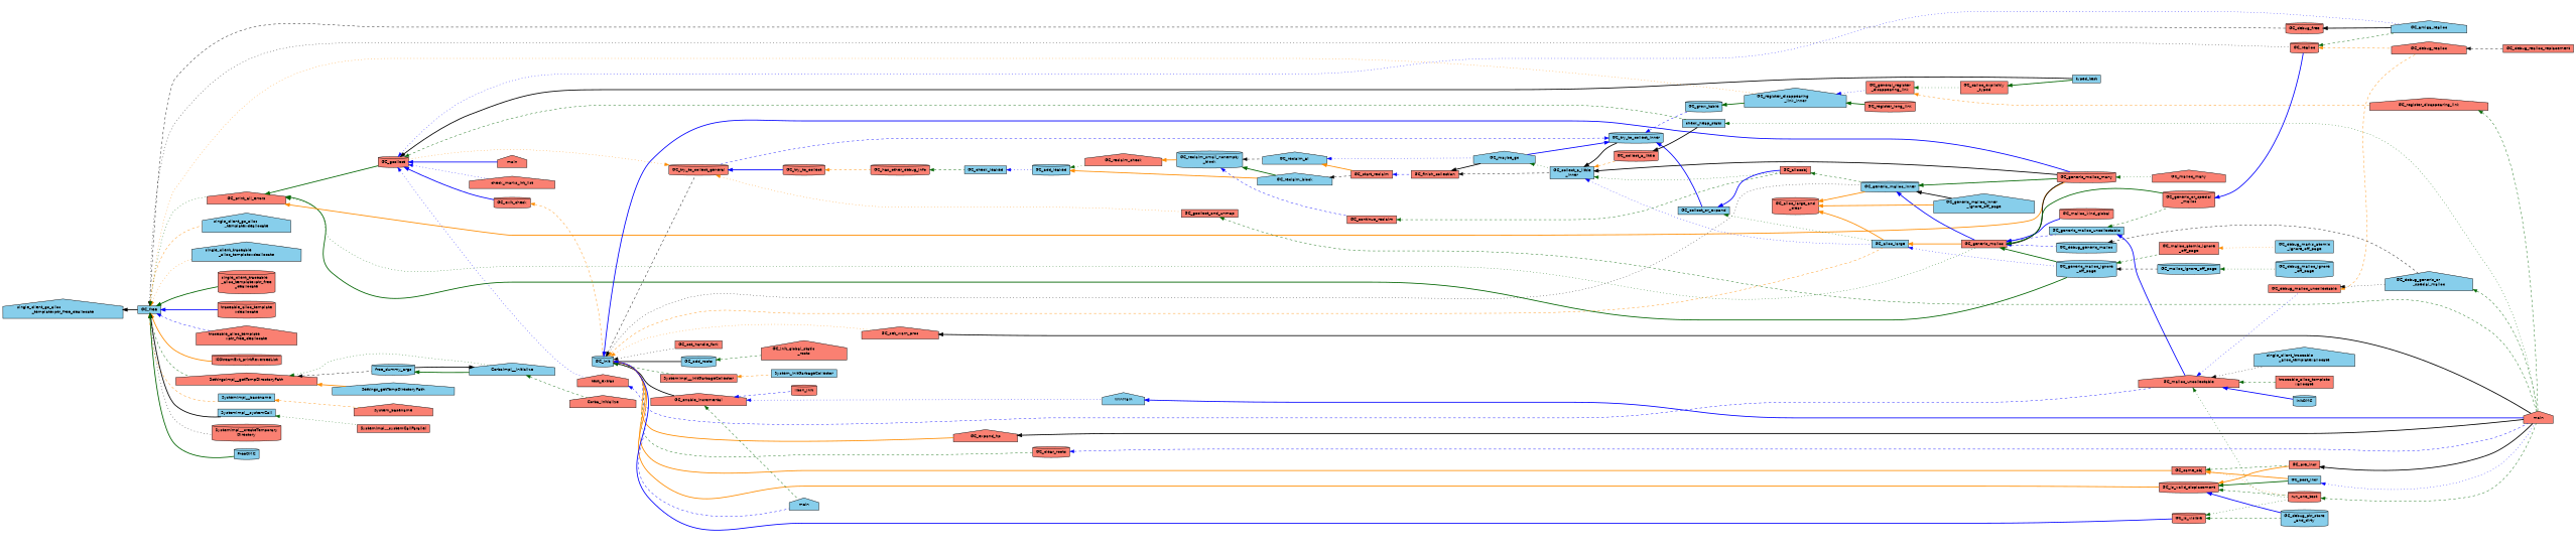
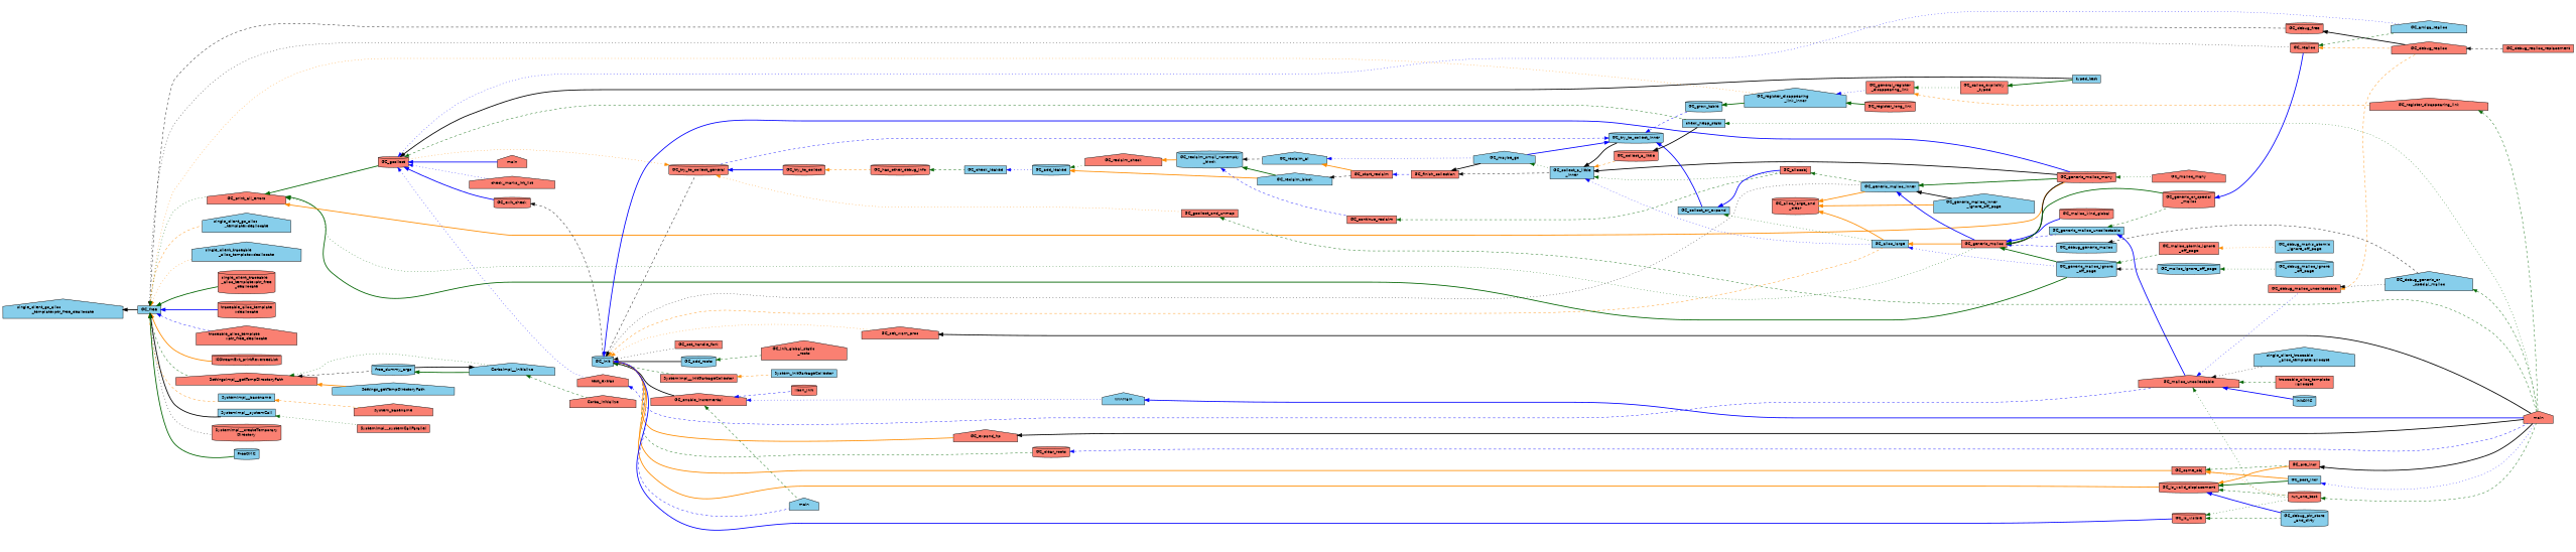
  digraph {
    rankdir=LR
    node [color=black fillcolor=salmon fontname=Helvetica fontsize=10 shape=cylinder style=filled]
    edge [color=darkgreen dir=back fontname=Helvetica fontsize=10 labelfontname=Helvetica labelfontsize=10 style=bold]
    n1 [fillcolor=skyblue fontcolor=black height=0.2 label=GC_free shape=box width=0.4]
    n2 [height=0.2 label=GC_debug_free width=0.4]
    n3 [fillcolor=skyblue height=0.2 label="GC_register_disappearing\l_link_inner" shape=house width=0.4]
    n4 [fillcolor=skyblue height=0.2 label="single_client_gc_alloc\l_template::deallocate" shape=house width=0.4]
    n5 [fillcolor=skyblue height=0.2 label="single_client_traceable\l_alloc_template::deallocate" shape=house width=0.4]
    n6 [height=0.2 label="single_client_traceable\l_alloc_template::ptr_free\l_deallocate" width=0.4]
    n7 [height=0.2 label="traceable_alloc_template\l::deallocate" width=0.4]
    n8 [height=0.2 label="traceable_alloc_template\l::ptr_free_deallocate" shape=house width=0.4]
    n9 [height=0.2 label=GC_realloc width=0.4]
    n10 [height=0.2 label=GC_print_all_errors shape=house width=0.4]
    n11 [height=0.2 label=IOStreamExt_printReversedList width=0.4]
    n12 [height=0.2 label=SettingsImpl__getTempDirectoryPath shape=house width=0.4]
    n13 [fillcolor=skyblue height=0.2 label=SystemImpl__basename shape=box width=0.4]
    n14 [fillcolor=skyblue height=0.2 label=SystemImpl__systemCall shape=box width=0.4]
    n15 [height=0.2 label="SystemImpl__createTemporary\lDirectory" width=0.4]
    n16 [fillcolor=skyblue height=0.2 label=FreeOMC width=0.4]
    n17 [height=0.2 label=GC_debug_realloc shape=house width=0.4]
    n18 [height=0.2 label="GC_general_register\l_disappearing_link" shape=box width=0.4]
    n19 [height=0.2 label=GC_register_long_link width=0.4]
    n20 [fillcolor=skyblue height=0.2 label="single_client_gc_alloc\l_template::ptr_free_deallocate" shape=house width=0.4]
    n21 [fillcolor=skyblue height=0.2 label=GC_amiga_realloc shape=house width=0.4]
    n22 [height=0.2 label=GC_gcollect width=0.4]
    n23 [height=0.2 label=GC_generic_malloc shape=box width=0.4]
    n24 [fillcolor=skyblue height=0.2 label="GC_generic_malloc_ignore\l_off_page" width=0.4]
    n25 [height=0.2 label=GC_generic_malloc_many width=0.4]
    n26 [fillcolor=skyblue height=0.2 label=free_dummy_args width=0.4]
    n27 [fillcolor=skyblue height=0.2 label=CorbaImpl__initialize shape=house width=0.4]
    n28 [fillcolor=skyblue height=0.2 label=Settings_getTempDirectoryPath shape=house width=0.4]
    n29 [height=0.2 label=System_basename shape=house width=0.4]
    n30 [height=0.2 label=SystemImpl__systemCallParallel shape=box width=0.4]
    n31 [height=0.2 label=GC_debug_realloc_replacement shape=box width=0.4]
    n32 [height=0.2 label=GC_register_disappearing_link shape=house width=0.4]
    n33 [height=0.2 label="GC_calloc_explicitly\l_typed" shape=box width=0.4]
    n34 [height=0.2 label=main shape=house width=0.4]
    n35 [fillcolor=skyblue height=0.2 label=typed_test shape=box width=0.4]
    n36 [height=0.2 label=GC_exit_check width=0.4]
    n37 [fillcolor=skyblue height=0.2 label=check_heap_stats shape=box width=0.4]
    n38 [height=0.2 label=test_extras shape=house width=0.4]
    n39 [height=0.2 label=main shape=house width=0.4]
    n40 [height=0.2 label=check_marks_int_list shape=house width=0.4]
    n41 [fillcolor=skyblue height=0.2 label=GC_debug_generic_malloc width=0.4]
    n42 [height=0.2 label=GC_malloc_kind_global width=0.4]
    n43 [fillcolor=skyblue height=0.2 label=GC_generic_malloc_uncollectable shape=box width=0.4]
    n44 [height=0.2 label="GC_generic_or_special\l_malloc" width=0.4]
    n45 [fillcolor=skyblue height=0.2 label=GC_malloc_ignore_off_page width=0.4]
    n46 [height=0.2 label="GC_malloc_atomic_ignore\l_off_page" shape=box width=0.4]
    n47 [height=0.2 label=GC_malloc_many shape=house width=0.4]
    n48 [fillcolor=skyblue height=0.2 label=GC_init width=0.4]
    n49 [fillcolor=skyblue height=0.2 label=main shape=house width=0.4]
    n50 [height=0.2 label=GC_set_handle_fork shape=box width=0.4]
    n51 [height=0.2 label=GC_enable_incremental shape=house width=0.4]
    n52 [height=0.2 label=GC_set_warn_proc shape=house width=0.4]
    n53 [height=0.2 label=GC_try_to_collect_general width=0.4]
    n54 [fillcolor=skyblue height=0.2 label=GC_generic_malloc_inner width=0.4]
    n55 [height=0.2 label=GC_malloc_uncollectable shape=house width=0.4]
    n56 [fillcolor=skyblue height=0.2 label=GC_alloc_large shape=box width=0.4]
    n57 [height=0.2 label=GC_expand_hp shape=house width=0.4]
    n58 [fillcolor=skyblue height=0.2 label=GC_add_roots width=0.4]
    n59 [height=0.2 label=GC_clear_roots width=0.4]
    n60 [height=0.2 label=GC_same_obj shape=box width=0.4]
    n61 [height=0.2 label=GC_is_valid_displacement width=0.4]
    n62 [height=0.2 label=GC_is_visible width=0.4]
    n63 [height=0.2 label=SystemImpl__initGarbageCollector shape=box width=0.4]
    n64 [fillcolor=skyblue height=0.2 label=WinMain shape=house width=0.4]
    n65 [height=0.2 label=libsrl_init width=0.4]
    n66 [height=0.2 label=GC_try_to_collect width=0.4]
    n67 [height=0.2 label=GC_gcollect_and_unmap shape=box width=0.4]
    n68 [fillcolor=skyblue height=0.2 label="GC_generic_malloc_inner\l_ignore_off_page" shape=house width=0.4]
    n69 [height=0.2 label=GC_debug_malloc_uncollectable shape=box width=0.4]
    n70 [fillcolor=skyblue height=0.2 label="single_client_traceable\l_alloc_template::allocate" shape=house width=0.4]
    n71 [height=0.2 label="traceable_alloc_template\l::allocate" shape=box width=0.4]
    n72 [height=0.2 label=run_one_test width=0.4]
    n73 [fillcolor=skyblue height=0.2 label=InitOMC width=0.4]
    n74 [height=0.2 label="GC_init_global_static\l_roots" shape=house width=0.4]
    n75 [height=0.2 label=GC_pre_incr shape=box width=0.4]
    n76 [fillcolor=skyblue height=0.2 label=GC_post_incr shape=box width=0.4]
    n77 [fillcolor=skyblue height=0.2 label="GC_debug_ptr_store\l_and_dirty" width=0.4]
    n78 [fillcolor=skyblue height=0.2 label=System_initGarbageCollector shape=box width=0.4]
    n79 [height=0.2 label=GC_has_other_debug_info width=0.4]
    n80 [fillcolor=skyblue height=0.2 label=GC_check_leaked shape=box width=0.4]
    n81 [fillcolor=skyblue height=0.2 label=GC_add_leaked width=0.4]
    n82 [height=0.2 label=GC_reclaim_check shape=house width=0.4]
    n83 [fillcolor=skyblue height=0.2 label=GC_reclaim_block shape=house width=0.4]
    n84 [fillcolor=skyblue height=0.2 label="GC_reclaim_small_nonempty\l_block" width=0.4]
    n85 [height=0.2 label=GC_start_reclaim shape=box width=0.4]
    n86 [height=0.2 label=GC_continue_reclaim shape=box width=0.4]
    n87 [fillcolor=skyblue height=0.2 label=GC_reclaim_all shape=house width=0.4]
    n88 [height=0.2 label=GC_allocobj shape=box width=0.4]
    n89 [fillcolor=skyblue height=0.2 label=GC_maybe_gc shape=house width=0.4]
    n90 [height=0.2 label=GC_finish_collection shape=box width=0.4]
    n91 [fillcolor=skyblue height=0.2 label="GC_collect_a_little\l_inner" shape=box width=0.4]
    n92 [fillcolor=skyblue height=0.2 label=GC_try_to_collect_inner width=0.4]
    n93 [height=0.2 label=GC_collect_a_little width=0.4]
    n94 [fillcolor=skyblue height=0.2 label=GC_collect_or_expand shape=box width=0.4]
    n95 [fillcolor=skyblue height=0.2 label=GC_grow_table width=0.4]
    n96 [fillcolor=skyblue height=0.2 label="GC_debug_generic_or\l_special_malloc" shape=house width=0.4]
    n97 [fillcolor=skyblue height=0.2 label="GC_debug_malloc_ignore\l_off_page" width=0.4]
    n98 [fillcolor=skyblue height=0.2 label="GC_debug_marks_atomic\l_ignore_off_page" shape=box width=0.4]
    n99 [height=0.2 label="GC_alloc_large_and\l_clear" width=0.4]
    n100 [height=0.2 label=Corba_initialize shape=house width=0.4]
    n1 -> n2 [color=black style=dashed]
    n1 -> n3 [color=darkorange style=dotted]
    n1 -> n4 [color=darkorange style=dashed]
    n1 -> n5 [color=darkorange style=dotted]
    n1 -> n6
    n1 -> n7 [color=blue]
    n1 -> n8 [color=blue style=dashed]
    n1 -> n9 [color=black style=dotted]
    n1 -> n10 [style=dotted]
    n1 -> n11 [color=darkorange]
    n1 -> n12 [style=dashed]
    n1 -> n13 [color=darkorange style=dashed]
    n1 -> n14 [color=black]
    n1 -> n15 [color=black style=dotted]
    n1 -> n16
-   n2 -> n21 [color=black]
+   n2 -> n17 [color=black]
    n3 -> n18 [color=blue style=dotted]
    n3 -> n19
    n9 -> n17 [color=darkorange style=dashed]
    n9 -> n21 [style=dashed]
    n10 -> n22
    n10 -> n23 [style=dotted]
    n10 -> n24
    n10 -> n25 [color=darkorange]
    n12 -> n26 [color=black style=dashed]
    n12 -> n27 [style=dotted]
    n12 -> n28 [color=darkorange]
    n13 -> n29 [color=darkorange style=dashed]
    n14 -> n30 [style=dotted]
    n17 -> n31 [color=black style=dashed]
    n18 -> n32 [color=darkorange style=dashed]
    n18 -> n33 [style=dotted]
    n20 -> n1 [color=black]
    n22 -> n21 [color=blue style=dotted]
    n22 -> n35 [color=black]
    n22 -> n36 [color=blue]
    n22 -> n37 [style=dashed]
    n22 -> n38 [color=blue style=dotted]
    n22 -> n39 [color=blue]
    n22 -> n40 [color=blue style=dotted]
    n23 -> n24
    n23 -> n25 [color=black]
    n23 -> n41 [color=blue style=dashed]
    n23 -> n42 [color=blue]
    n23 -> n43 [color=blue style=dashed]
    n23 -> n44
    n24 -> n45 [color=black style=dashed]
    n24 -> n46 [style=dashed]
    n25 -> n47 [style=dotted]
    n26 -> n27
    n27 -> n26 [color=black]
    n27 -> n100 [style=dashed]
    n32 -> n34 [style=dashed]
    n33 -> n35
-   n36 -> n48 [color=darkorange style=dashed]
+   n36 -> n48 [color=black style=dashed]
    n37 -> n34 [style=dotted]
    n38 -> n49 [color=blue style=dashed]
    n41 -> n96 [color=black style=dashed]
    n43 -> n44 [style=dashed]
    n43 -> n55 [color=blue]
    n44 -> n9 [color=blue]
    n45 -> n97 [style=dotted]
    n46 -> n98 [color=darkorange style=dotted]
    n48 -> n25 [color=blue]
    n48 -> n50 [color=black style=dotted]
    n48 -> n51 [color=black]
    n48 -> n52 [color=darkorange style=dotted]
    n48 -> n53 [color=black style=dashed]
    n48 -> n54 [color=black style=dotted]
    n48 -> n55 [color=blue style=dashed]
    n48 -> n56 [color=darkorange style=dashed]
    n48 -> n57 [color=darkorange]
    n48 -> n58 [color=black]
    n48 -> n59 [style=dashed]
    n48 -> n60 [color=darkorange]
    n48 -> n61 [color=darkorange]
    n48 -> n62 [color=blue]
    n48 -> n63 [style=dashed]
    n51 -> n49 [style=dashed]
    n51 -> n64 [color=blue style=dotted]
    n51 -> n65 [color=blue style=dashed]
    n52 -> n34 [color=black]
    n53 -> n22 [color=darkorange style=dotted]
    n53 -> n66 [color=blue]
    n53 -> n67 [color=darkorange style=dotted]
    n54 -> n23 [color=blue]
    n54 -> n25
    n54 -> n68 [color=black]
    n55 -> n69 [color=blue style=dotted]
    n55 -> n70 [color=black style=dotted]
    n55 -> n71 [style=dashed]
    n55 -> n72 [style=dotted]
    n55 -> n73 [color=blue]
    n56 -> n23 [color=darkorange]
    n56 -> n24 [color=blue style=dotted]
    n57 -> n34 [color=black]
    n58 -> n74 [style=dashed]
    n59 -> n34 [color=blue style=dashed]
    n60 -> n72 [color=darkorange style=dotted]
    n60 -> n75 [style=dashed]
    n60 -> n76 [color=darkorange]
    n61 -> n72 [style=dashed]
    n61 -> n75 [color=darkorange]
    n61 -> n76
    n61 -> n77 [color=blue]
    n62 -> n72 [style=dotted]
    n62 -> n77 [style=dashed]
    n63 -> n78 [color=darkorange style=dashed]
    n64 -> n34 [color=blue]
    n66 -> n79 [color=darkorange style=dashed]
    n67 -> n34 [style=dashed]
    n69 -> n17 [color=darkorange style=dashed]
    n69 -> n96 [color=black style=dotted]
    n72 -> n34 [style=dashed]
    n75 -> n34 [color=black]
    n76 -> n34 [color=blue style=dotted]
    n79 -> n80 [style=dashed]
    n80 -> n81 [color=blue style=dotted]
    n81 -> n82 [style=dotted]
    n81 -> n83 [color=darkorange]
    n82 -> n84 [color=darkorange]
    n83 -> n85 [color=black style=dashed]
    n84 -> n83
    n84 -> n86 [color=blue style=dashed]
    n84 -> n87 [color=black style=dashed]
    n85 -> n90 [color=blue style=dashed]
    n86 -> n88 [style=dashed]
    n87 -> n85 [color=darkorange]
    n87 -> n89 [color=blue style=dotted]
    n88 -> n54 [style=dashed]
    n89 -> n91 [style=dotted]
    n90 -> n89 [color=black]
    n90 -> n91 [color=black style=dashed]
    n91 -> n25 [color=black]
    n91 -> n56 [color=blue style=dotted]
    n91 -> n88 [style=dotted]
    n91 -> n92 [color=black]
    n91 -> n93 [color=darkorange style=dashed]
    n92 -> n53 [color=blue style=dashed]
    n92 -> n89 [color=blue]
    n92 -> n94 [color=blue]
    n92 -> n95 [color=blue style=dashed]
    n93 -> n37 [color=black]
    n94 -> n56 [style=dotted]
    n94 -> n88 [color=blue]
    n95 -> n3
    n96 -> n34 [style=dashed]
    n99 -> n54 [color=darkorange]
    n99 -> n56 [color=darkorange]
    n99 -> n68 [color=darkorange]
  }
